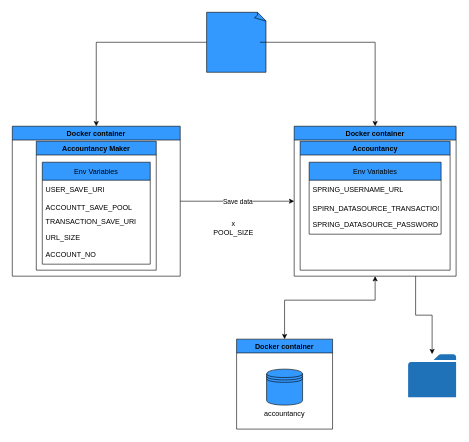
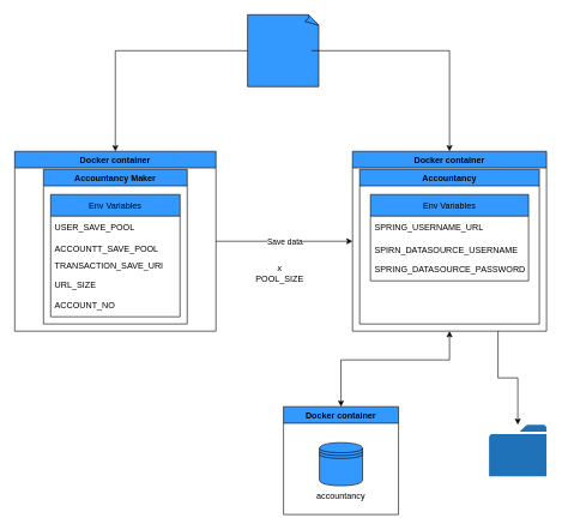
  <mxCell id="0" />
  <mxCell id="1" parent="0" />
  <mxCell id="2" style="edgeStyle=orthogonalEdgeStyle;rounded=0;orthogonalLoop=1;jettySize=auto;html=1;exitX=0;exitY=0.5;exitDx=0;exitDy=0;exitPerimeter=0;entryX=0.5;entryY=0;entryDx=0;entryDy=0;" edge="1" parent="1" source="3" target="5"><mxGeometry relative="1" as="geometry" /></mxCell>
  <mxCell id="3" value="" style="whiteSpace=wrap;html=1;shape=mxgraph.basic.document;fillColor=#3399FF;" vertex="1" parent="1"><mxGeometry x="344" y="20" width="100" height="100" as="geometry" /></mxCell>
  <mxCell id="4" value="Accountancy Maker" style="swimlane;fillColor=#3399FF;" vertex="1" parent="1"><mxGeometry x="60" y="235" width="200" height="215" as="geometry" /></mxCell>
  <mxCell id="5" value="Docker container" style="swimlane;fillColor=#3399FF;" vertex="1" parent="1"><mxGeometry x="20" y="210" width="280" height="250" as="geometry" /></mxCell>
  <mxCell id="6" value="Env Variables" style="swimlane;fontStyle=0;childLayout=stackLayout;horizontal=1;startSize=30;horizontalStack=0;resizeParent=1;resizeParentMax=0;resizeLast=0;collapsible=1;marginBottom=0;fillColor=#3399FF;" vertex="1" parent="5"><mxGeometry x="50" y="60" width="180" height="170" as="geometry" /></mxCell>
- <mxCell id="7" value="USER_SAVE_URI" style="text;strokeColor=none;fillColor=none;align=left;verticalAlign=middle;spacingLeft=4;spacingRight=4;overflow=hidden;points=[[0,0.5],[1,0.5]];portConstraint=eastwest;rotatable=0;" vertex="1" parent="6"><mxGeometry y="30" width="180" height="30" as="geometry" /></mxCell>
+ <mxCell id="7" value="USER_SAVE_POOL" style="text;strokeColor=none;fillColor=none;align=left;verticalAlign=middle;spacingLeft=4;spacingRight=4;overflow=hidden;points=[[0,0.5],[1,0.5]];portConstraint=eastwest;rotatable=0;" vertex="1" parent="6"><mxGeometry y="30" width="180" height="30" as="geometry" /></mxCell>
  <mxCell id="8" value="ACCOUNTT_SAVE_POOL" style="text;strokeColor=none;fillColor=none;align=left;verticalAlign=middle;spacingLeft=4;spacingRight=4;overflow=hidden;points=[[0,0.5],[1,0.5]];portConstraint=eastwest;rotatable=0;" vertex="1" parent="6"><mxGeometry y="60" width="180" height="30" as="geometry" /></mxCell>
  <mxCell id="9" value="TRANSACTION_SAVE_URI&#10;&#10;URL_SIZE&#10;&#10;ACCOUNT_NO&#10;&#10;TRANSACTION_NO" style="text;strokeColor=none;fillColor=none;align=left;verticalAlign=middle;spacingLeft=4;spacingRight=4;overflow=hidden;points=[[0,0.5],[1,0.5]];portConstraint=eastwest;rotatable=0;" vertex="1" parent="6"><mxGeometry y="90" width="180" height="80" as="geometry" /></mxCell>
  <mxCell id="10" style="edgeStyle=orthogonalEdgeStyle;rounded=0;orthogonalLoop=1;jettySize=auto;html=1;entryX=0.5;entryY=0;entryDx=0;entryDy=0;" edge="1" parent="1" source="11" target="13"><mxGeometry relative="1" as="geometry" /></mxCell>
  <mxCell id="11" value="" style="shape=image;html=1;verticalAlign=top;verticalLabelPosition=bottom;labelBackgroundColor=#ffffff;imageAspect=0;aspect=fixed;image=https://cdn0.iconfinder.com/data/icons/social-media-2104/24/social_media_social_media_logo_docker-128.png;fillColor=#3399FF;" vertex="1" parent="1"><mxGeometry x="355" y="31" width="78" height="78" as="geometry" /></mxCell>
  <mxCell id="12" style="edgeStyle=orthogonalEdgeStyle;rounded=0;orthogonalLoop=1;jettySize=auto;html=1;exitX=0.75;exitY=1;exitDx=0;exitDy=0;" edge="1" parent="1" source="13" target="22"><mxGeometry relative="1" as="geometry" /></mxCell>
  <mxCell id="13" value="Docker container" style="swimlane;fillColor=#3399FF;" vertex="1" parent="1"><mxGeometry x="490" y="210" width="270" height="250" as="geometry" /></mxCell>
  <mxCell id="14" value="Accountancy" style="swimlane;fillColor=#3399FF;" vertex="1" parent="13"><mxGeometry x="10" y="25" width="250" height="215" as="geometry" /></mxCell>
  <mxCell id="15" value="Env Variables" style="swimlane;fontStyle=0;childLayout=stackLayout;horizontal=1;startSize=30;horizontalStack=0;resizeParent=1;resizeParentMax=0;resizeLast=0;collapsible=1;marginBottom=0;fillColor=#3399FF;" vertex="1" parent="14"><mxGeometry x="15" y="35" width="220" height="120" as="geometry" /></mxCell>
  <mxCell id="16" value="SPRING_USERNAME_URL" style="text;strokeColor=none;fillColor=none;align=left;verticalAlign=middle;spacingLeft=4;spacingRight=4;overflow=hidden;points=[[0,0.5],[1,0.5]];portConstraint=eastwest;rotatable=0;" vertex="1" parent="15"><mxGeometry y="30" width="220" height="30" as="geometry" /></mxCell>
- <mxCell id="17" value="SPIRN_DATASOURCE_TRANSACTION&#10;&#10;SPRING_DATASOURCE_PASSWORD" style="text;strokeColor=none;fillColor=none;align=left;verticalAlign=middle;spacingLeft=4;spacingRight=4;overflow=hidden;points=[[0,0.5],[1,0.5]];portConstraint=eastwest;rotatable=0;" vertex="1" parent="15"><mxGeometry y="60" width="220" height="60" as="geometry" /></mxCell>
+ <mxCell id="17" value="SPIRN_DATASOURCE_USERNAME&#10;&#10;SPRING_DATASOURCE_PASSWORD" style="text;strokeColor=none;fillColor=none;align=left;verticalAlign=middle;spacingLeft=4;spacingRight=4;overflow=hidden;points=[[0,0.5],[1,0.5]];portConstraint=eastwest;rotatable=0;" vertex="1" parent="15"><mxGeometry y="60" width="220" height="60" as="geometry" /></mxCell>
  <mxCell id="18" value="Docker container" style="swimlane;fillColor=#3399FF;" vertex="1" parent="1"><mxGeometry x="394" y="565" width="160" height="150" as="geometry" /></mxCell>
  <mxCell id="19" value="" style="shape=datastore;whiteSpace=wrap;html=1;fillColor=#3399FF;" vertex="1" parent="18"><mxGeometry x="50" y="50" width="60" height="60" as="geometry" /></mxCell>
  <mxCell id="20" value="accountancy&lt;br&gt;" style="text;html=1;strokeColor=none;fillColor=none;align=center;verticalAlign=middle;whiteSpace=wrap;rounded=0;" vertex="1" parent="18"><mxGeometry x="50" y="110" width="60" height="30" as="geometry" /></mxCell>
  <mxCell id="21" value="" style="endArrow=classic;startArrow=classic;html=1;rounded=0;exitX=0.5;exitY=0;exitDx=0;exitDy=0;entryX=0.5;entryY=1;entryDx=0;entryDy=0;" edge="1" parent="1" source="18" target="13"><mxGeometry width="50" height="50" relative="1" as="geometry"><mxPoint x="530" y="530" as="sourcePoint" /><mxPoint x="580" y="480" as="targetPoint" /><Array as="points"><mxPoint x="474" y="500" /><mxPoint x="625" y="500" /></Array></mxGeometry></mxCell>
  <mxCell id="22" value="" style="sketch=0;pointerEvents=1;shadow=0;dashed=0;html=1;strokeColor=none;labelPosition=center;verticalLabelPosition=bottom;verticalAlign=top;outlineConnect=0;align=center;shape=mxgraph.office.concepts.folder;fillColor=#2072B8;" vertex="1" parent="1"><mxGeometry x="680" y="590" width="80" height="72" as="geometry" /></mxCell>
  <mxCell id="23" value="" style="endArrow=classic;html=1;rounded=0;exitX=1;exitY=0.5;exitDx=0;exitDy=0;entryX=0;entryY=0.5;entryDx=0;entryDy=0;" edge="1" parent="1" source="5" target="13"><mxGeometry relative="1" as="geometry"><mxPoint x="344" y="334.29" as="sourcePoint" /><mxPoint x="444" y="334.29" as="targetPoint" /></mxGeometry></mxCell>
  <mxCell id="24" value="Save data" style="edgeLabel;resizable=0;html=1;align=center;verticalAlign=middle;fillColor=#3399FF;" connectable="0" vertex="1" parent="23"><mxGeometry relative="1" as="geometry" /></mxCell>
  <mxCell id="25" value="x POOL_SIZE" style="text;html=1;strokeColor=none;fillColor=none;align=center;verticalAlign=middle;whiteSpace=wrap;rounded=0;" vertex="1" parent="1"><mxGeometry x="359" y="365" width="60" height="30" as="geometry" /></mxCell>
